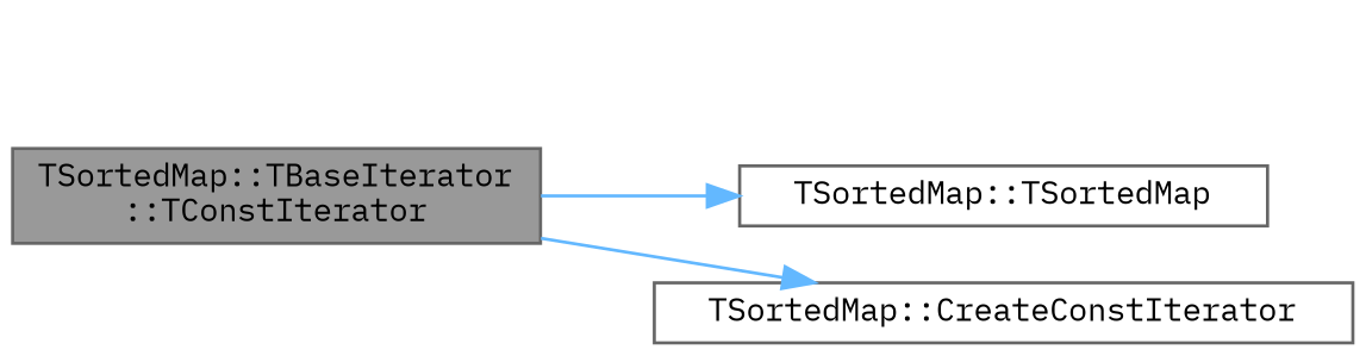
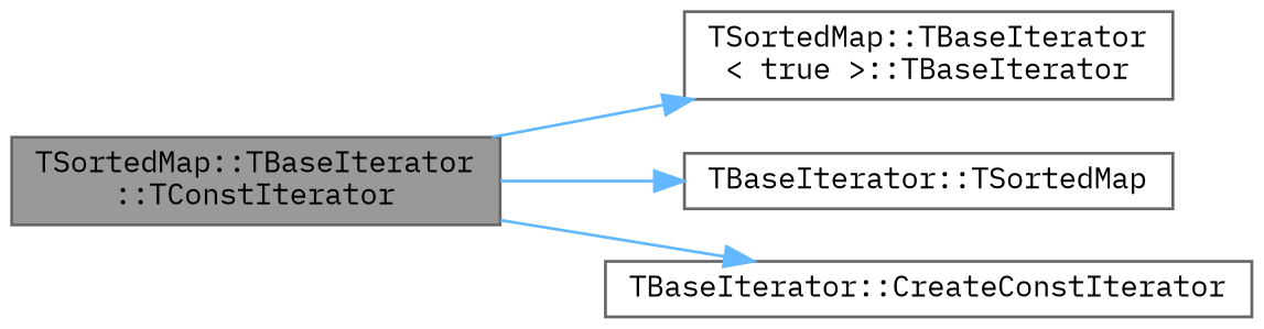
  digraph {
    fontname="IBM Plex Mono"
    rankdir=LR
    node [color=grey40 fillcolor=white fontname="IBM Plex Mono" fontsize=10 shape=box style=filled]
    edge [color=steelblue1 fontname="IBM Plex Mono" fontsize=10 labelfontname=Helvetica labelfontsize=10 style=solid]
    n1 [color=gray40 fillcolor=grey60 fontcolor=black height=0.2 label="TSortedMap::TBaseIterator\l::TConstIterator" width=0.4]
-   n3 [height=0.2 label="TSortedMap::TSortedMap" width=0.4]
-   n4 [height=0.2 label="TSortedMap::CreateConstIterator" width=0.4]
+   n2 [height=0.2 label="TSortedMap::TBaseIterator\l\< true \>::TBaseIterator" width=0.4]
+   n3 [height=0.2 label="TBaseIterator::TSortedMap" width=0.4]
+   n4 [height=0.2 label="TBaseIterator::CreateConstIterator" width=0.4]
+   n1 -> n2
    n1 -> n3
    n1 -> n4
  }
